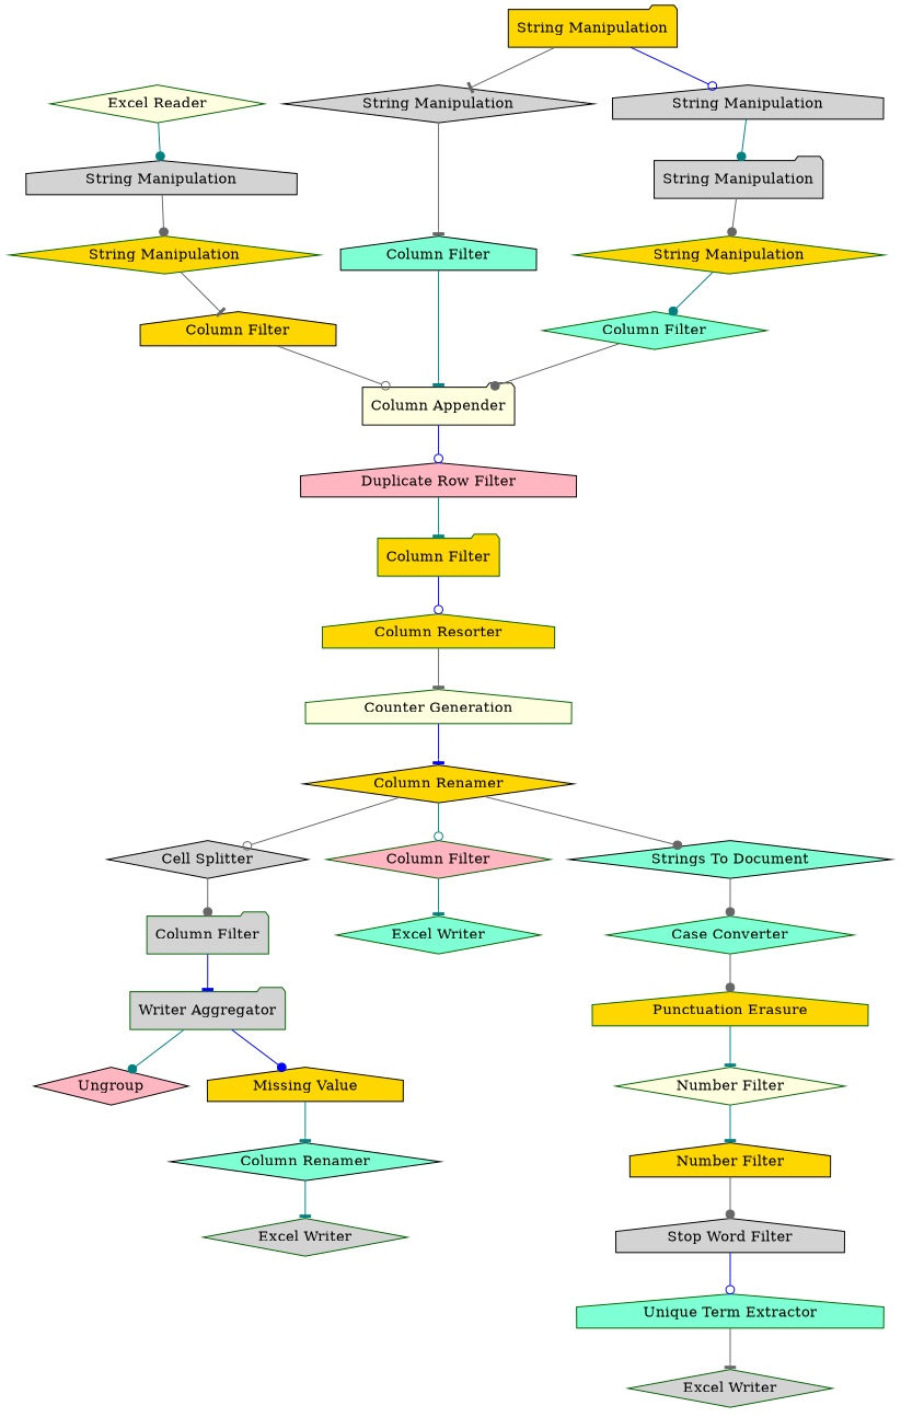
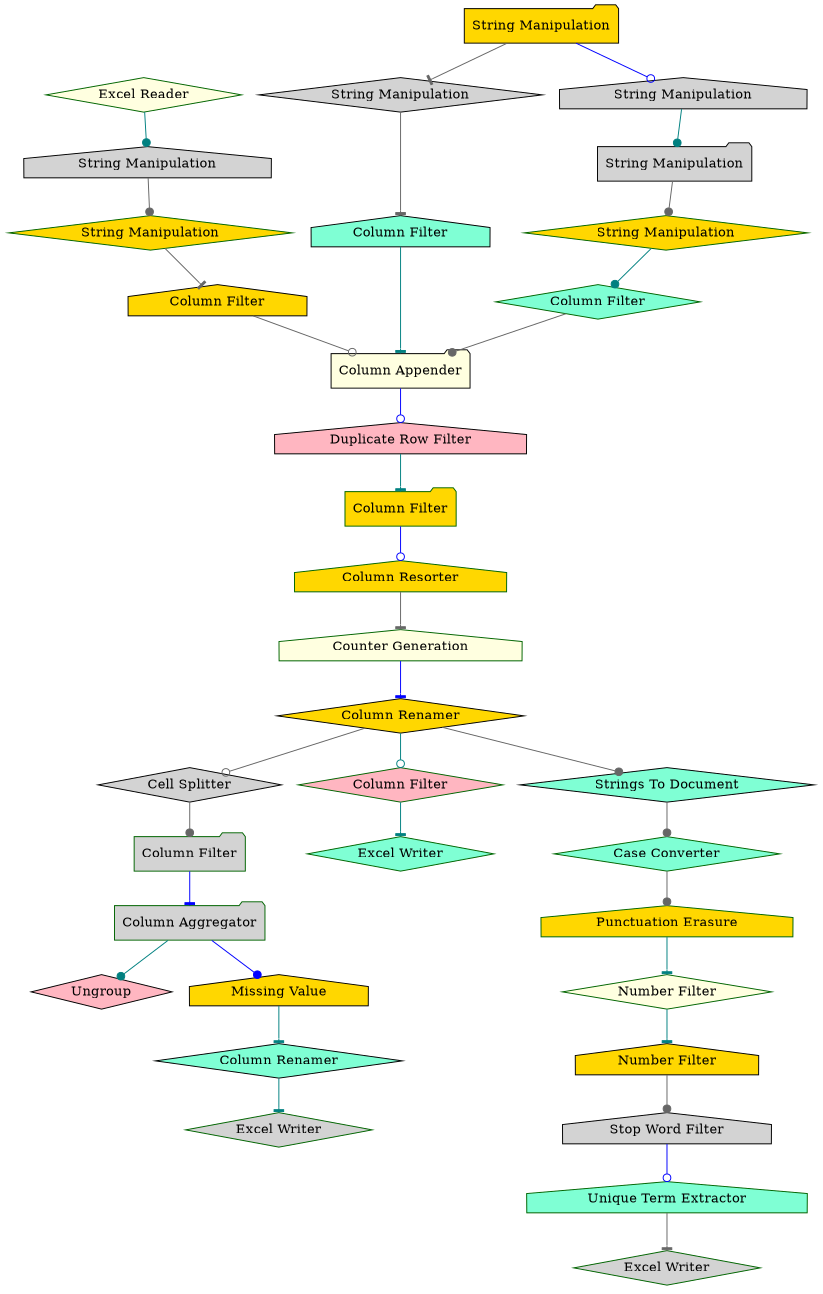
  digraph {
    rankdir=TB
    node [color=darkgreen fillcolor=lightgrey shape=diamond style=filled]
    edge [arrowhead=tee color=gray40]
    n1 [fillcolor=lightyellow label="Excel Reader"]
    n2 [color=black label="String Manipulation" shape=house]
    n3 [fillcolor=gold label="String Manipulation"]
    n4 [color=black fillcolor=gold label="Column Filter" shape=house]
    n5 [color=black fillcolor=lightyellow label="Column Appender" shape=folder]
    n6 [color=black fillcolor=gold label="String Manipulation" shape=folder]
    n7 [color=black label="String Manipulation"]
    n8 [color=black label="String Manipulation" shape=house]
    n9 [color=black fillcolor=aquamarine label="Column Filter" shape=house]
    n10 [color=black label="String Manipulation" shape=folder]
    n11 [fillcolor=gold label="String Manipulation"]
    n12 [fillcolor=aquamarine label="Column Filter"]
    n13 [color=black fillcolor=lightpink label="Duplicate Row Filter" shape=house]
    n14 [fillcolor=gold label="Column Filter" shape=folder]
    n15 [color=black label="Cell Splitter"]
    n16 [label="Column Filter" shape=folder]
-   n17 [label="Writer Aggregator" shape=folder]
+   n17 [label="Column Aggregator" shape=folder]
    n18 [color=black fillcolor=lightpink label=Ungroup]
    n19 [color=black fillcolor=gold label="Missing Value" shape=house]
    n20 [fillcolor=lightyellow label="Counter Generation" shape=house]
    n21 [color=black fillcolor=gold label="Column Renamer"]
    n22 [fillcolor=lightpink label="Column Filter"]
    n23 [color=black fillcolor=aquamarine label="Strings To Document"]
    n24 [color=black fillcolor=aquamarine label="Column Renamer"]
    n25 [fillcolor=aquamarine label="Excel Writer"]
    n26 [label="Excel Writer"]
    n27 [fillcolor=aquamarine label="Unique Term Extractor" shape=house]
    n28 [label="Excel Writer"]
    n29 [fillcolor=aquamarine label="Case Converter"]
    n30 [fillcolor=gold label="Punctuation Erasure" shape=house]
    n31 [fillcolor=lightyellow label="Number Filter"]
    n32 [color=black fillcolor=gold label="Number Filter" shape=house]
    n33 [color=black label="Stop Word Filter" shape=house]
    n34 [fillcolor=gold label="Column Resorter" shape=house]
    n1 -> n2 [arrowhead=dot color=teal]
    n2 -> n3 [arrowhead=dot]
    n3 -> n4
    n4 -> n5 [arrowhead=odot]
    n5 -> n13 [arrowhead=odot color=blue]
    n6 -> n7
    n6 -> n8 [arrowhead=odot color=blue]
    n7 -> n9
    n8 -> n10 [arrowhead=dot color=teal]
    n9 -> n5 [color=teal]
    n10 -> n11 [arrowhead=dot]
    n11 -> n12 [arrowhead=dot color=teal]
    n12 -> n5 [arrowhead=dot]
    n13 -> n14 [color=teal]
    n14 -> n34 [arrowhead=odot color=blue]
    n15 -> n16 [arrowhead=dot]
    n16 -> n17 [color=blue]
    n17 -> n18 [arrowhead=dot color=teal]
    n17 -> n19 [arrowhead=dot color=blue]
    n19 -> n24 [color=teal]
    n20 -> n21 [color=blue]
    n21 -> n15 [arrowhead=odot]
    n21 -> n22 [arrowhead=odot color=teal]
    n21 -> n23 [arrowhead=dot]
    n22 -> n25 [color=teal]
    n23 -> n29 [arrowhead=dot]
    n24 -> n26 [color=teal]
    n27 -> n28
    n29 -> n30 [arrowhead=dot]
    n30 -> n31 [color=teal]
    n31 -> n32 [color=teal]
    n32 -> n33 [arrowhead=dot]
    n33 -> n27 [arrowhead=odot color=blue]
    n34 -> n20
  }
